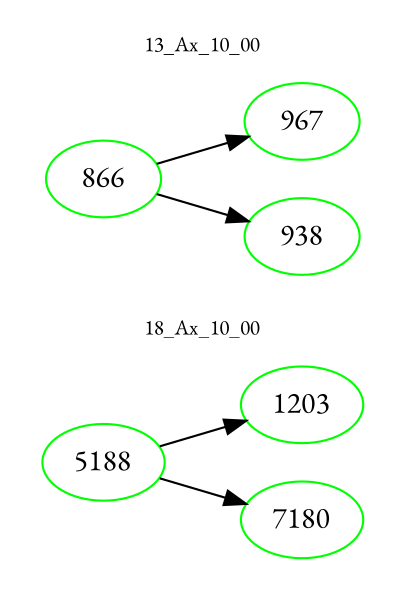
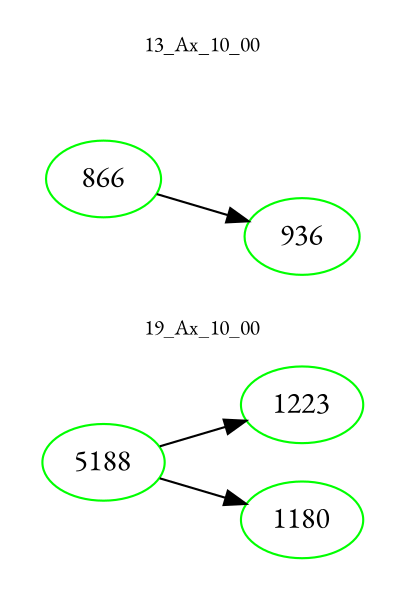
  digraph {
    fontname="EB Garamond"
    rankdir=LR
    node [color=green fontname="EB Garamond"]
    edge [color=black fontname="EB Garamond"]
    n1 [label=5188]
-   n2 [label=7180]
-   n3 [label=1203]
+   n2 [label=1180]
+   n3 [label=1223]
    n4 [label=866]
-   n5 [label=938]
-   n6 [label=967]
+   n5 [label=936]
    subgraph cluster_1 {
      color=white
      fontsize=10
-     label="18_Ax_10_00"
+     label="19_Ax_10_00"
      n1
      n2
      n3
    }
    subgraph cluster_2 {
      color=white
      fontsize=10
      label="13_Ax_10_00"
      n4
      n5
-     n6
    }
    n1 -> n2
    n1 -> n3
    n4 -> n5
-   n4 -> n6
  }
